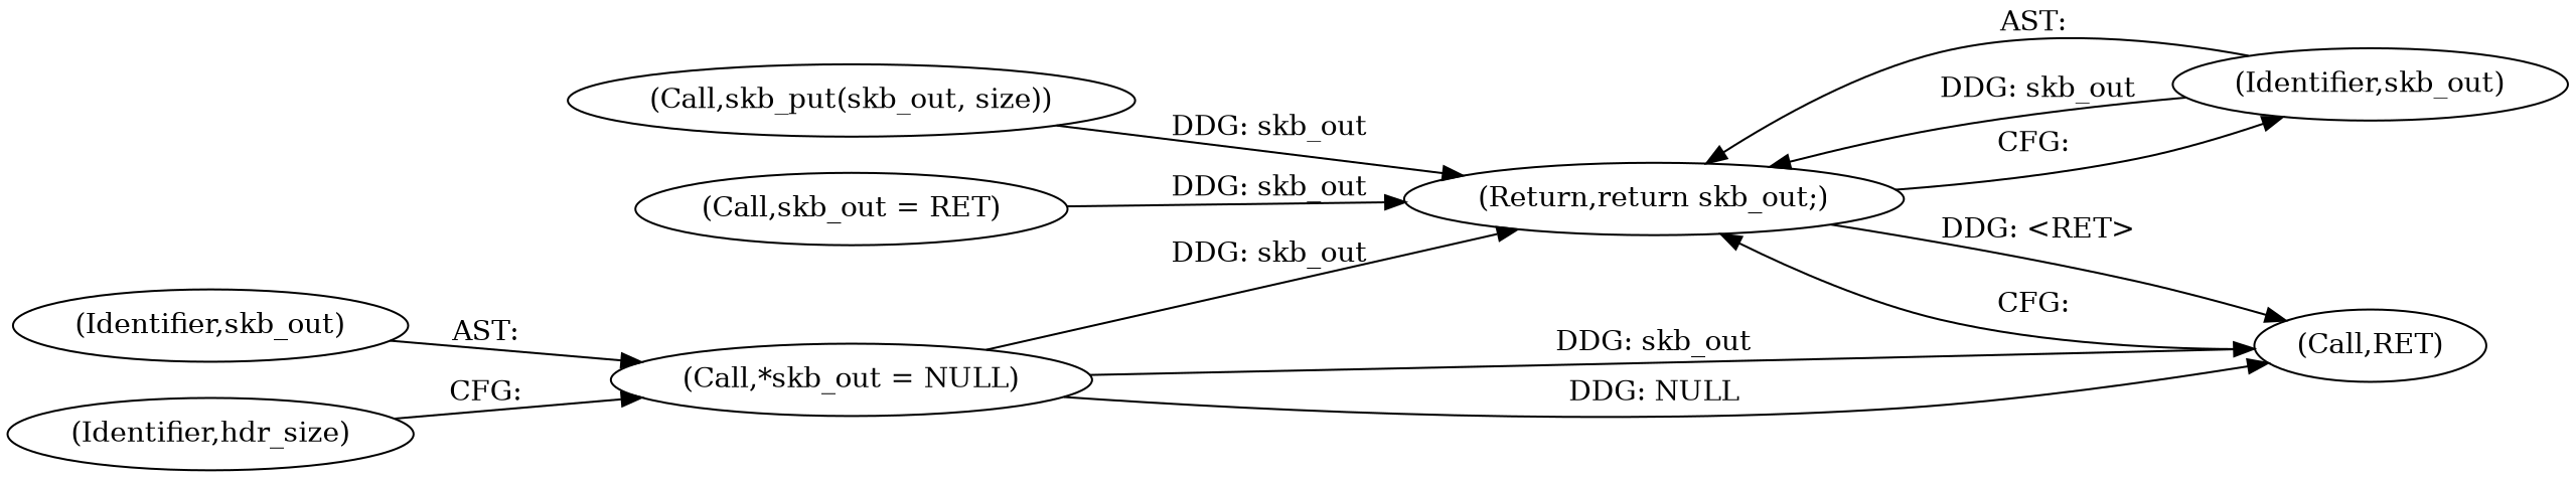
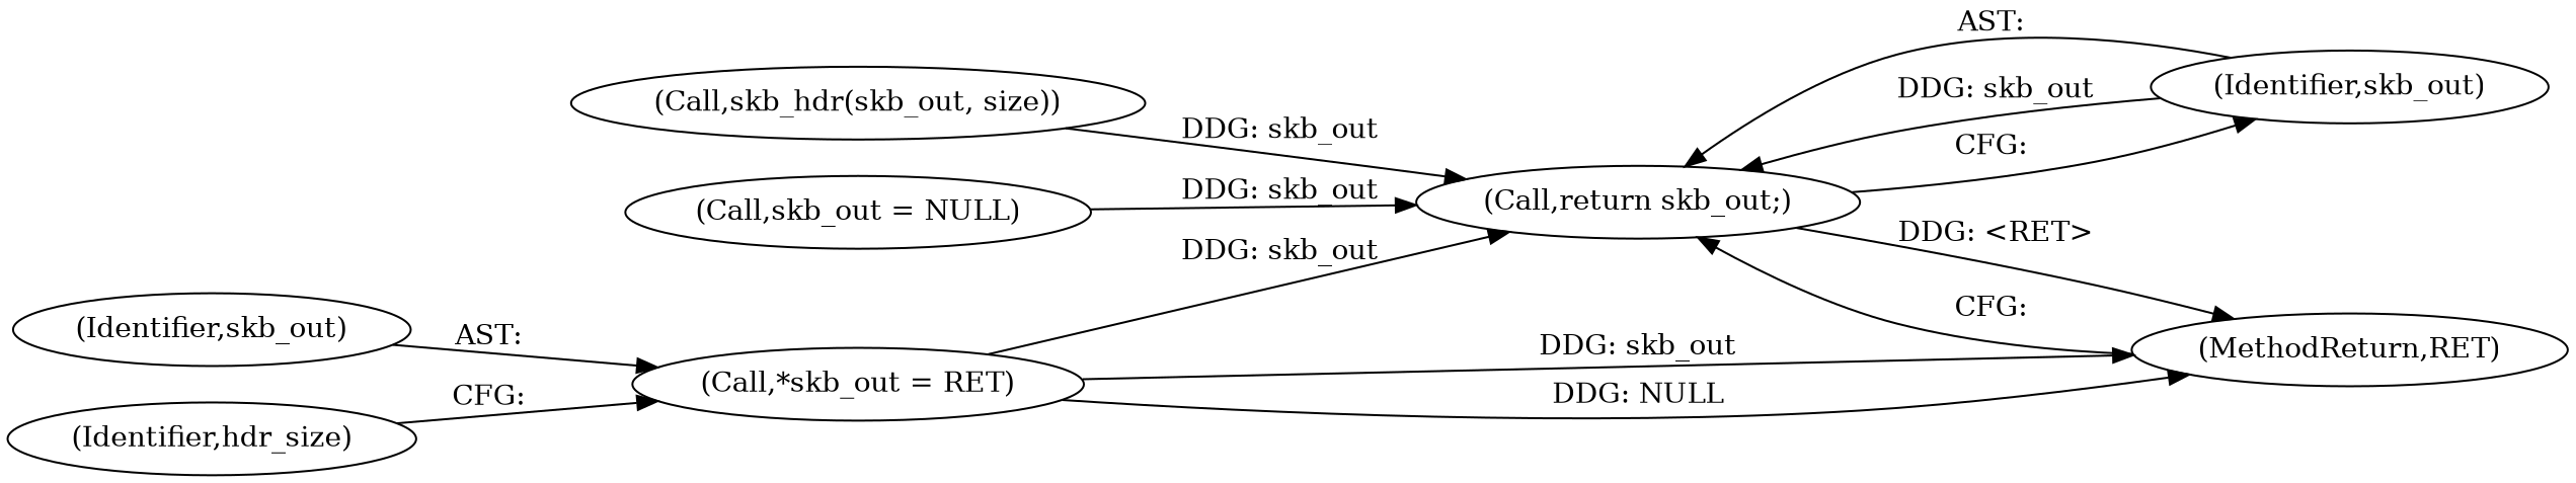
  digraph {
    rankdir=LR
-   n1 [label="(Call,*skb_out = NULL)"]
-   n2 [label="(Return,return skb_out;)"]
-   n3 [label="(Call,RET)"]
+   n1 [label="(Call,*skb_out = RET)"]
+   n2 [label="(Call,return skb_out;)"]
+   n3 [label="(MethodReturn,RET)"]
    n4 [label="(Identifier,skb_out)"]
    n5 [label="(Identifier,skb_out)"]
    n6 [label="(Identifier,hdr_size)"]
-   n7 [label="(Call,skb_put(skb_out, size))"]
-   n8 [label="(Call,skb_out = RET)"]
+   n7 [label="(Call,skb_hdr(skb_out, size))"]
+   n8 [label="(Call,skb_out = NULL)"]
    n1 -> n2 [label="DDG: skb_out"]
    n1 -> n3 [label="DDG: skb_out"]
    n1 -> n3 [label="DDG: NULL"]
    n2 -> n3 [label="DDG: <RET>"]
    n2 -> n4 [label="CFG: "]
    n3 -> n2 [label="CFG: "]
    n4 -> n2 [label="AST: "]
    n4 -> n2 [label="DDG: skb_out"]
    n5 -> n1 [label="AST: "]
    n6 -> n1 [label="CFG: "]
    n7 -> n2 [label="DDG: skb_out"]
    n8 -> n2 [label="DDG: skb_out"]
  }
